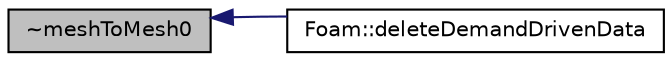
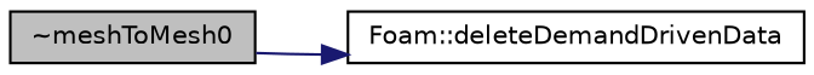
  digraph {
    rankdir=LR
    node [color=black fontname=Helvetica fontsize=10 shape=record]
    n1 [fillcolor=grey75 fontcolor=black height=0.2 label="~meshToMesh0" style=filled width=0.4]
    n2 [height=0.2 label="Foam::deleteDemandDrivenData" width=0.4]
-   n2 -> n1 [color=midnightblue fontname=Helvetica fontsize=10 labelfontname=Helvetica labelfontsize=10 style=solid]
+   n1 -> n2 [color=midnightblue fontname=Helvetica fontsize=10 labelfontname=Helvetica labelfontsize=10 style=solid]
  }
